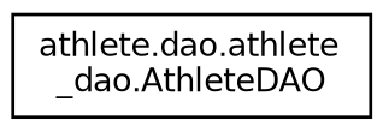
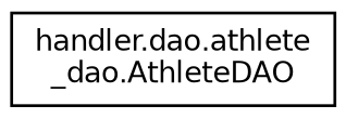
  digraph {
    rankdir=LR
-   n1 [color=black fillcolor=white fontname=Helvetica fontsize=10 height=0.2 label="athlete.dao.athlete\l_dao.AthleteDAO" shape=record style=filled width=0.4]
+   n1 [color=black fillcolor=white fontname=Helvetica fontsize=10 height=0.2 label="handler.dao.athlete\l_dao.AthleteDAO" shape=record style=filled width=0.4]
  }
